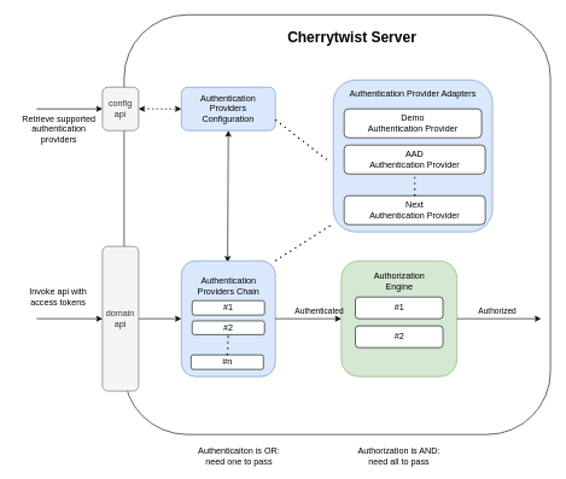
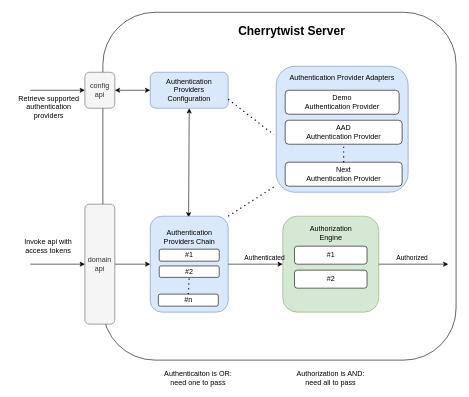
  <mxCell id="0" />
  <mxCell id="1" parent="0" />
  <mxCell id="2" value="Retrieve supported authentication providers" style="text;html=1;strokeColor=none;fillColor=none;align=center;verticalAlign=middle;whiteSpace=wrap;rounded=0;fontSize=12;" parent="1" vertex="1"><mxGeometry x="21" y="130" width="120" height="95" as="geometry" /></mxCell>
  <mxCell id="3" value="" style="rounded=1;whiteSpace=wrap;html=1;" parent="1" vertex="1"><mxGeometry x="171" y="20" width="589" height="580" as="geometry" /></mxCell>
  <mxCell id="4" value="Cherrytwist Server" style="text;html=1;strokeColor=none;fillColor=none;align=center;verticalAlign=middle;whiteSpace=wrap;rounded=0;fontSize=20;fontStyle=1" parent="1" vertex="1"><mxGeometry x="390.5" y="40" width="190" height="20" as="geometry" /></mxCell>
  <mxCell id="5" value="Authentication Providers&lt;br&gt;Configuration" style="rounded=1;whiteSpace=wrap;html=1;fillColor=#dae8fc;strokeColor=#6c8ebf;" parent="1" vertex="1"><mxGeometry x="250" y="120" width="130" height="60" as="geometry" /></mxCell>
  <mxCell id="6" value="config&lt;br&gt;api" style="rounded=1;whiteSpace=wrap;html=1;fillColor=#f5f5f5;strokeColor=#666666;fontColor=#333333;" parent="1" vertex="1"><mxGeometry x="141" y="120" width="50" height="60" as="geometry" /></mxCell>
- <mxCell id="7" value="" style="endArrow=classic;startArrow=classic;html=1;exitX=1;exitY=0.5;exitDx=0;exitDy=0;entryX=0;entryY=0.5;entryDx=0;entryDy=0;dashed=1;" parent="1" source="6" target="5" edge="1"><mxGeometry width="50" height="50" relative="1" as="geometry"><mxPoint x="241" y="120" as="sourcePoint" /><mxPoint x="291" y="70" as="targetPoint" /></mxGeometry></mxCell>
+ <mxCell id="7" value="" style="endArrow=classic;startArrow=classic;html=1;exitX=1;exitY=0.5;exitDx=0;exitDy=0;entryX=0;entryY=0.5;entryDx=0;entryDy=0;" parent="1" source="6" target="5" edge="1"><mxGeometry width="50" height="50" relative="1" as="geometry"><mxPoint x="241" y="120" as="sourcePoint" /><mxPoint x="291" y="70" as="targetPoint" /></mxGeometry></mxCell>
  <mxCell id="8" style="edgeStyle=orthogonalEdgeStyle;rounded=0;orthogonalLoop=1;jettySize=auto;html=1;exitX=1;exitY=0.5;exitDx=0;exitDy=0;entryX=0;entryY=0.5;entryDx=0;entryDy=0;" parent="1" source="9" target="19" edge="1"><mxGeometry relative="1" as="geometry" /></mxCell>
  <mxCell id="9" value="domain api" style="rounded=1;whiteSpace=wrap;html=1;fillColor=#f5f5f5;strokeColor=#666666;fontColor=#333333;" parent="1" vertex="1"><mxGeometry x="141" y="340" width="50" height="200" as="geometry" /></mxCell>
  <mxCell id="10" value="" style="endArrow=classic;startArrow=classic;html=1;exitX=0.49;exitY=-0.16;exitDx=0;exitDy=0;exitPerimeter=0;entryX=0.5;entryY=1;entryDx=0;entryDy=0;" parent="1" source="20" target="5" edge="1"><mxGeometry width="50" height="50" relative="1" as="geometry"><mxPoint x="241" y="100" as="sourcePoint" /><mxPoint x="291" y="180" as="targetPoint" /></mxGeometry></mxCell>
  <mxCell id="11" value="" style="group" parent="1" vertex="1" connectable="0"><mxGeometry x="460" y="110" width="220" height="210" as="geometry" /></mxCell>
  <mxCell id="12" value="" style="rounded=1;whiteSpace=wrap;html=1;fillColor=#dae8fc;strokeColor=#6c8ebf;" parent="11" vertex="1"><mxGeometry width="220" height="210" as="geometry" /></mxCell>
  <mxCell id="13" value="Demo &lt;br&gt;Authentication Provider" style="rounded=1;whiteSpace=wrap;html=1;" parent="11" vertex="1"><mxGeometry x="15" y="40" width="190" height="40" as="geometry" /></mxCell>
  <mxCell id="14" value="AAD&lt;br&gt;Authentication Provider" style="rounded=1;whiteSpace=wrap;html=1;" parent="11" vertex="1"><mxGeometry x="15" y="90" width="195" height="40" as="geometry" /></mxCell>
  <mxCell id="15" value="Authentication Provider Adapters" style="text;html=1;strokeColor=none;fillColor=none;align=center;verticalAlign=middle;whiteSpace=wrap;rounded=0;" parent="11" vertex="1"><mxGeometry x="10" y="10" width="200" height="20" as="geometry" /></mxCell>
  <mxCell id="16" value="Next&lt;br&gt;Authentication Provider" style="rounded=1;whiteSpace=wrap;html=1;" parent="11" vertex="1"><mxGeometry x="15" y="160" width="195" height="40" as="geometry" /></mxCell>
  <mxCell id="17" value="" style="endArrow=none;dashed=1;html=1;dashPattern=1 3;strokeWidth=2;exitX=0.5;exitY=0;exitDx=0;exitDy=0;entryX=0.5;entryY=1;entryDx=0;entryDy=0;" parent="11" source="16" target="14" edge="1"><mxGeometry width="50" height="50" relative="1" as="geometry"><mxPoint x="-142.5" y="360" as="sourcePoint" /><mxPoint x="-141" y="332" as="targetPoint" /></mxGeometry></mxCell>
  <mxCell id="18" value="" style="group" parent="1" vertex="1" connectable="0"><mxGeometry x="250" y="360" width="130" height="160" as="geometry" /></mxCell>
  <mxCell id="19" value="" style="rounded=1;whiteSpace=wrap;html=1;fillColor=#dae8fc;strokeColor=#6c8ebf;" parent="18" vertex="1"><mxGeometry width="130" height="160" as="geometry" /></mxCell>
  <mxCell id="20" value="Authentication Providers Chain" style="text;html=1;strokeColor=none;fillColor=none;align=center;verticalAlign=middle;whiteSpace=wrap;rounded=0;" parent="18" vertex="1"><mxGeometry x="12.5" y="10" width="105" height="50" as="geometry" /></mxCell>
  <mxCell id="21" value="#1" style="rounded=1;whiteSpace=wrap;html=1;" parent="18" vertex="1"><mxGeometry x="15" y="55" width="100" height="20" as="geometry" /></mxCell>
  <mxCell id="22" value="#2" style="rounded=1;whiteSpace=wrap;html=1;" parent="18" vertex="1"><mxGeometry x="15" y="83" width="100" height="19" as="geometry" /></mxCell>
  <mxCell id="23" value="#n" style="rounded=1;whiteSpace=wrap;html=1;" parent="18" vertex="1"><mxGeometry x="13.5" y="130" width="100" height="20" as="geometry" /></mxCell>
  <mxCell id="24" value="" style="endArrow=none;dashed=1;html=1;dashPattern=1 3;strokeWidth=2;entryX=0.5;entryY=1;entryDx=0;entryDy=0;exitX=0.5;exitY=0;exitDx=0;exitDy=0;" parent="18" source="23" target="22" edge="1"><mxGeometry width="50" height="50" relative="1" as="geometry"><mxPoint x="15" y="-140" as="sourcePoint" /><mxPoint x="15" y="-180" as="targetPoint" /></mxGeometry></mxCell>
  <mxCell id="25" value="" style="group" parent="1" vertex="1" connectable="0"><mxGeometry x="471" y="360" width="160" height="160" as="geometry" /></mxCell>
  <mxCell id="26" value="" style="rounded=1;whiteSpace=wrap;html=1;fillColor=#d5e8d4;strokeColor=#82b366;" parent="25" vertex="1"><mxGeometry width="160" height="160" as="geometry" /></mxCell>
  <mxCell id="27" value="Authorization Engine" style="text;html=1;strokeColor=none;fillColor=none;align=center;verticalAlign=middle;whiteSpace=wrap;rounded=0;" parent="25" vertex="1"><mxGeometry x="32.5" y="10" width="95" height="35" as="geometry" /></mxCell>
  <mxCell id="28" value="#1" style="rounded=1;whiteSpace=wrap;html=1;fontSize=12;" parent="25" vertex="1"><mxGeometry x="19.5" y="50" width="121" height="30" as="geometry" /></mxCell>
  <mxCell id="29" value="#2" style="rounded=1;whiteSpace=wrap;html=1;fontSize=12;" parent="25" vertex="1"><mxGeometry x="19.5" y="90" width="121" height="30" as="geometry" /></mxCell>
  <mxCell id="30" value="" style="endArrow=classic;html=1;fontSize=8;entryX=0;entryY=0.5;entryDx=0;entryDy=0;" parent="1" source="19" target="26" edge="1"><mxGeometry width="50" height="50" relative="1" as="geometry"><mxPoint x="331" y="300" as="sourcePoint" /><mxPoint x="381" y="250" as="targetPoint" /></mxGeometry></mxCell>
  <mxCell id="31" value="Authenticated" style="text;html=1;strokeColor=none;fillColor=none;align=center;verticalAlign=middle;whiteSpace=wrap;rounded=0;fontSize=11;" parent="1" vertex="1"><mxGeometry x="421" y="420" width="40" height="20" as="geometry" /></mxCell>
  <mxCell id="32" value="" style="endArrow=classic;html=1;fontSize=8;entryX=0;entryY=0.5;entryDx=0;entryDy=0;" parent="1" edge="1"><mxGeometry width="50" height="50" relative="1" as="geometry"><mxPoint x="631" y="440" as="sourcePoint" /><mxPoint x="747" y="440" as="targetPoint" /></mxGeometry></mxCell>
  <mxCell id="33" value="Authorized" style="text;html=1;strokeColor=none;fillColor=none;align=center;verticalAlign=middle;whiteSpace=wrap;rounded=0;fontSize=11;" parent="1" vertex="1"><mxGeometry x="667" y="420" width="40" height="20" as="geometry" /></mxCell>
  <mxCell id="34" value="" style="endArrow=none;dashed=1;html=1;dashPattern=1 3;strokeWidth=2;fontSize=11;exitX=1;exitY=0;exitDx=0;exitDy=0;entryX=-0.009;entryY=0.952;entryDx=0;entryDy=0;entryPerimeter=0;" parent="1" source="19" target="12" edge="1"><mxGeometry width="50" height="50" relative="1" as="geometry"><mxPoint x="410" y="350" as="sourcePoint" /><mxPoint x="460" y="300" as="targetPoint" /></mxGeometry></mxCell>
  <mxCell id="35" value="" style="endArrow=none;dashed=1;html=1;dashPattern=1 3;strokeWidth=2;fontSize=11;entryX=-0.018;entryY=0.543;entryDx=0;entryDy=0;entryPerimeter=0;exitX=1;exitY=0.75;exitDx=0;exitDy=0;" parent="1" source="5" target="12" edge="1"><mxGeometry width="50" height="50" relative="1" as="geometry"><mxPoint x="365" y="370" as="sourcePoint" /><mxPoint x="380" y="230" as="targetPoint" /></mxGeometry></mxCell>
  <mxCell id="36" value="" style="endArrow=classic;html=1;fontSize=20;entryX=0;entryY=0.5;entryDx=0;entryDy=0;" parent="1" target="6" edge="1"><mxGeometry width="50" height="50" relative="1" as="geometry"><mxPoint x="50" y="150" as="sourcePoint" /><mxPoint x="460" y="300" as="targetPoint" /></mxGeometry></mxCell>
  <mxCell id="37" value="Invoke api with access tokens" style="text;html=1;strokeColor=none;fillColor=none;align=center;verticalAlign=middle;whiteSpace=wrap;rounded=0;fontSize=12;" parent="1" vertex="1"><mxGeometry y="380" width="120" height="60" as="geometry" x="20" /></mxCell>
  <mxCell id="38" value="" style="endArrow=classic;html=1;fontSize=20;entryX=0;entryY=0.5;entryDx=0;entryDy=0;" parent="1" edge="1"><mxGeometry width="50" height="50" relative="1" as="geometry"><mxPoint x="50" y="440" as="sourcePoint" /><mxPoint x="141" y="440" as="targetPoint" /></mxGeometry></mxCell>
  <mxCell id="39" value="Authenticaiton is OR: need one to pass" style="text;html=1;strokeColor=none;fillColor=none;align=center;verticalAlign=middle;whiteSpace=wrap;rounded=0;fontSize=12;" parent="1" vertex="1"><mxGeometry x="265" y="620" width="130" height="20" as="geometry" /></mxCell>
  <mxCell id="40" value="Authorization is AND: need all to pass" style="text;html=1;strokeColor=none;fillColor=none;align=center;verticalAlign=middle;whiteSpace=wrap;rounded=0;fontSize=12;" parent="1" vertex="1"><mxGeometry x="486" y="620" width="130" height="20" as="geometry" /></mxCell>
